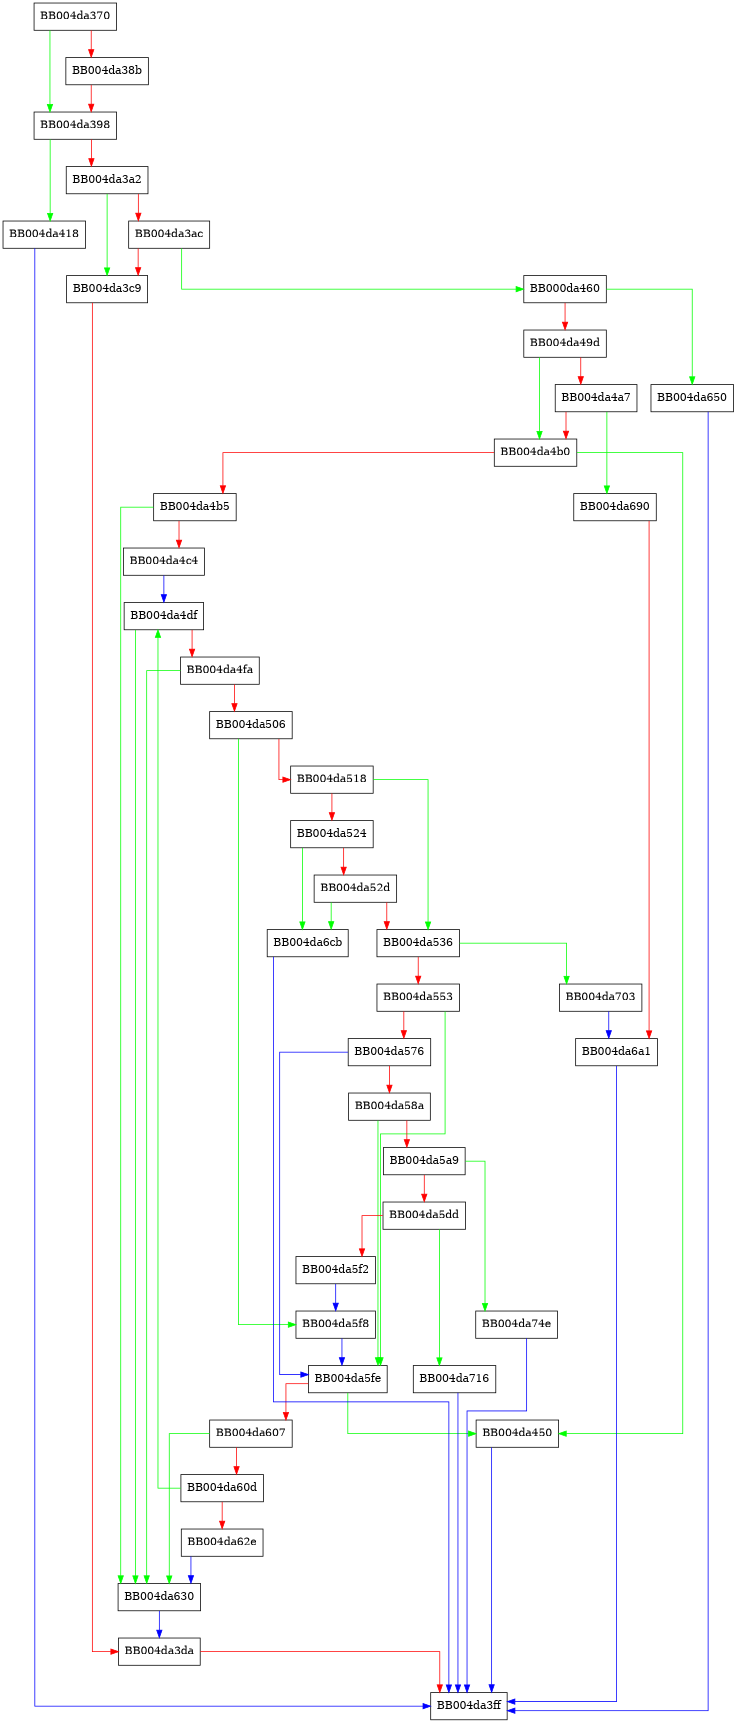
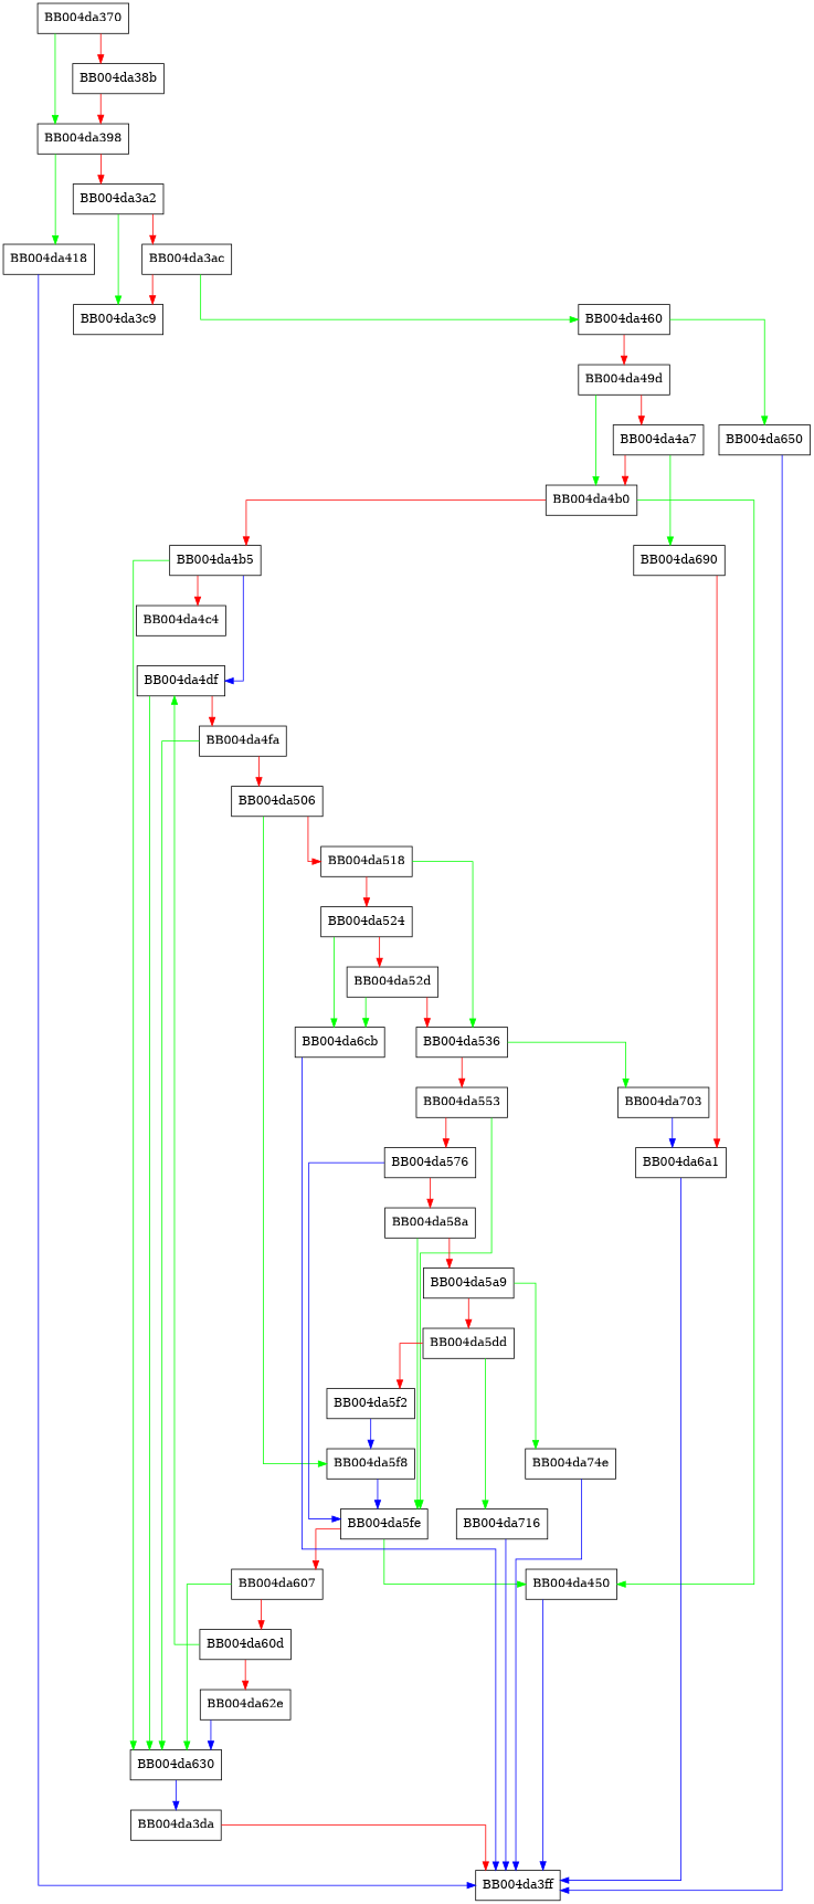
  digraph {
    splines=ortho
    node [shape=box]
    edge [color=red]
    BB004da370
    BB004da398
    BB004da38b
    BB004da418
    BB004da3a2
    BB004da3ff
    BB004da3c9
    BB004da3ac
    BB004da450
    BB004da3da
-   BB004da460 [label=BB000da460]
+   BB004da460
    BB004da650
    BB004da49d
    BB004da4b0
    BB004da4a7
    BB004da4b5
    BB004da690
    BB004da630
    BB004da4c4
    BB004da6a1
    BB004da4df
    BB004da4fa
    BB004da506
    BB004da5f8
    BB004da518
    BB004da5fe
    BB004da536
    BB004da524
    BB004da607
    BB004da703
    BB004da553
    BB004da6cb
    BB004da52d
    BB004da576
    BB004da58a
    BB004da60d
    BB004da5a9
    BB004da74e
    BB004da5dd
    BB004da716
    BB004da5f2
    BB004da62e
    BB004da370 -> BB004da398 [color=green]
    BB004da370 -> BB004da38b
    BB004da398 -> BB004da418 [color=green]
    BB004da398 -> BB004da3a2
    BB004da38b -> BB004da398
    BB004da418 -> BB004da3ff [color=blue]
    BB004da3a2 -> BB004da3c9 [color=green]
    BB004da3a2 -> BB004da3ac
-   BB004da3c9 -> BB004da3da
    BB004da3ac -> BB004da3c9
    BB004da3ac -> BB004da460 [color=green]
    BB004da450 -> BB004da3ff [color=blue]
    BB004da3da -> BB004da3ff
    BB004da460 -> BB004da650 [color=green]
    BB004da460 -> BB004da49d
    BB004da650 -> BB004da3ff [color=blue]
    BB004da49d -> BB004da4b0 [color=green]
    BB004da49d -> BB004da4a7
    BB004da4b0 -> BB004da450 [color=green]
    BB004da4b0 -> BB004da4b5
    BB004da4a7 -> BB004da4b0
    BB004da4a7 -> BB004da690 [color=green]
    BB004da4b5 -> BB004da630 [color=green]
    BB004da4b5 -> BB004da4c4
    BB004da690 -> BB004da6a1
    BB004da630 -> BB004da3da [color=blue]
-   BB004da4c4 -> BB004da4df [color=blue]
+   BB004da4b5 -> BB004da4df [color=blue]
    BB004da6a1 -> BB004da3ff [color=blue]
    BB004da4df -> BB004da630 [color=green]
    BB004da4df -> BB004da4fa
    BB004da4fa -> BB004da630 [color=green]
    BB004da4fa -> BB004da506
    BB004da506 -> BB004da5f8 [color=green]
    BB004da506 -> BB004da518
    BB004da5f8 -> BB004da5fe [color=blue]
    BB004da518 -> BB004da536 [color=green]
    BB004da518 -> BB004da524
    BB004da5fe -> BB004da450 [color=green]
    BB004da5fe -> BB004da607
    BB004da536 -> BB004da703 [color=green]
    BB004da536 -> BB004da553
    BB004da524 -> BB004da6cb [color=green]
    BB004da524 -> BB004da52d
    BB004da607 -> BB004da630 [color=green]
    BB004da607 -> BB004da60d
    BB004da703 -> BB004da6a1 [color=blue]
    BB004da553 -> BB004da5fe [color=green]
    BB004da553 -> BB004da576
    BB004da6cb -> BB004da3ff [color=blue]
    BB004da52d -> BB004da536
    BB004da52d -> BB004da6cb [color=green]
    BB004da576 -> BB004da5fe [color=blue]
    BB004da576 -> BB004da58a
    BB004da58a -> BB004da5fe [color=green]
    BB004da58a -> BB004da5a9
    BB004da60d -> BB004da4df [color=green]
    BB004da60d -> BB004da62e
    BB004da5a9 -> BB004da74e [color=green]
    BB004da5a9 -> BB004da5dd
    BB004da74e -> BB004da3ff [color=blue]
    BB004da5dd -> BB004da716 [color=green]
    BB004da5dd -> BB004da5f2
    BB004da716 -> BB004da3ff [color=blue]
    BB004da5f2 -> BB004da5f8 [color=blue]
    BB004da62e -> BB004da630 [color=blue]
  }
